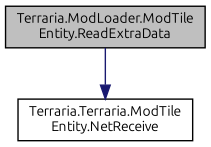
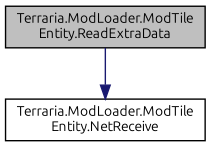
  digraph {
    rankdir=TB
    fontname=Ubuntu
    node [color=black fontname=Ubuntu fontsize=10 shape=record style=filled]
    n1 [fillcolor=grey75 fontcolor=black height=0.2 label="Terraria.ModLoader.ModTile\lEntity.ReadExtraData" width=0.4]
-   n2 [fillcolor=white height=0.2 label="Terraria.Terraria.ModTile\lEntity.NetReceive" width=0.4]
+   n2 [fillcolor=white height=0.2 label="Terraria.ModLoader.ModTile\lEntity.NetReceive" width=0.4]
    n1 -> n2 [color=midnightblue fontname=Ubuntu fontsize=10 labelfontname=Helvetica labelfontsize=10 style=solid]
  }
